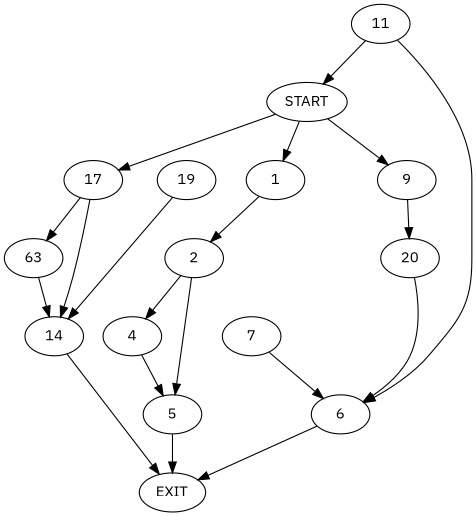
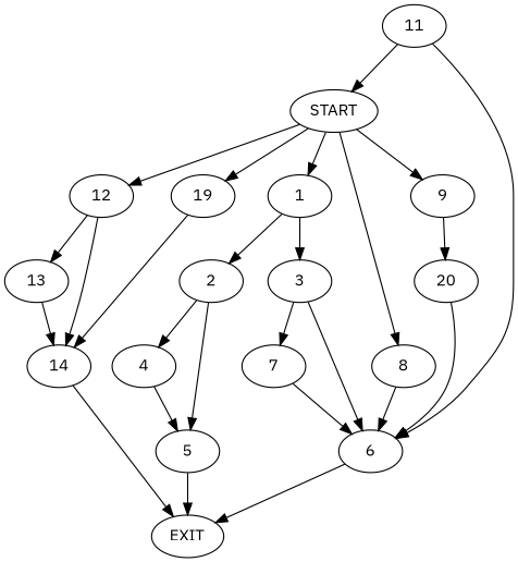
  digraph {
    fontname="IBM Plex Sans"
    node [fontname="IBM Plex Sans"]
    edge [fontname="IBM Plex Sans"]
    n1 [label=START]
    1
+   8
    9
-   12 [label=17]
+   12
    n6 [label=19]
    2
+   3
    6
    n10 [label=20]
    11
-   13 [label=63]
+   13
    14
    n14 [label=EXIT]
    4
    5
    7
    n1 -> 1
+   n1 -> 8
    n1 -> 9
    n1 -> 12
+   n1 -> n6
    1 -> 2
+   1 -> 3
+   8 -> 6
    9 -> n10
    12 -> 13
    12 -> 14
    n6 -> 14
    2 -> 4
    2 -> 5
+   3 -> 6
+   3 -> 7
    6 -> n14
    n10 -> 6
    11 -> n1
    11 -> 6
    13 -> 14
    14 -> n14
    4 -> 5
    5 -> n14
    7 -> 6
  }
